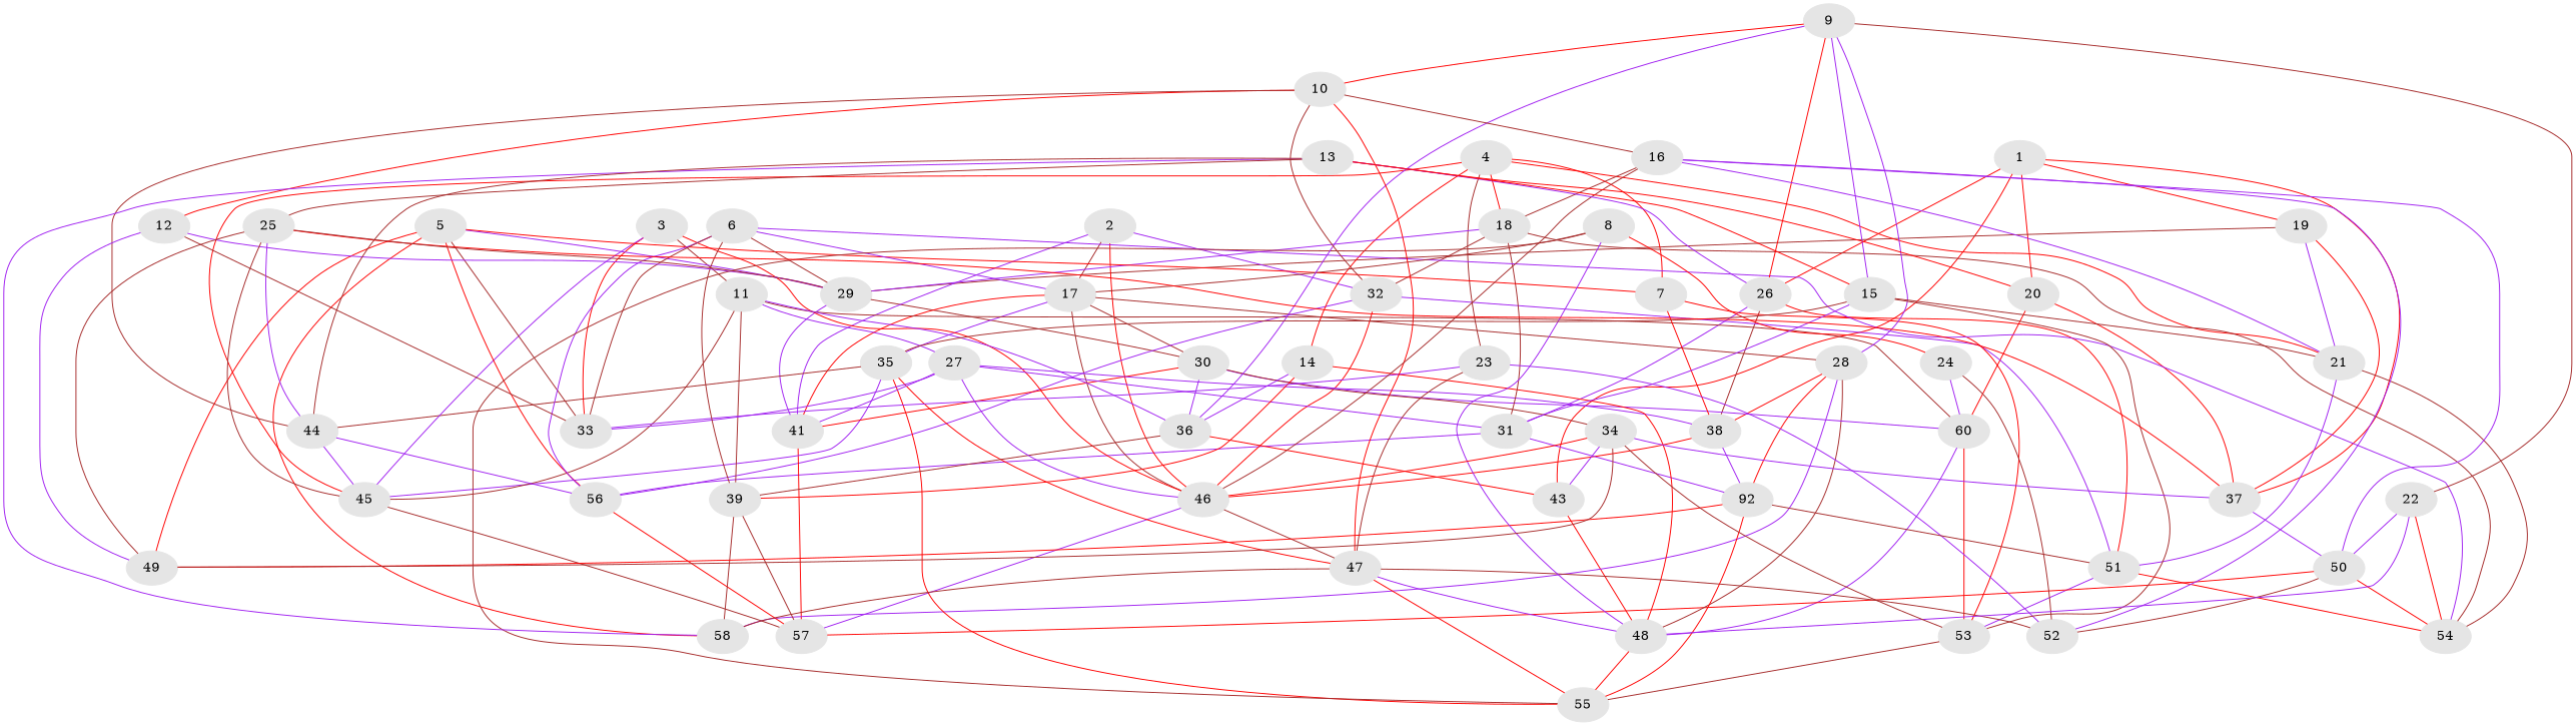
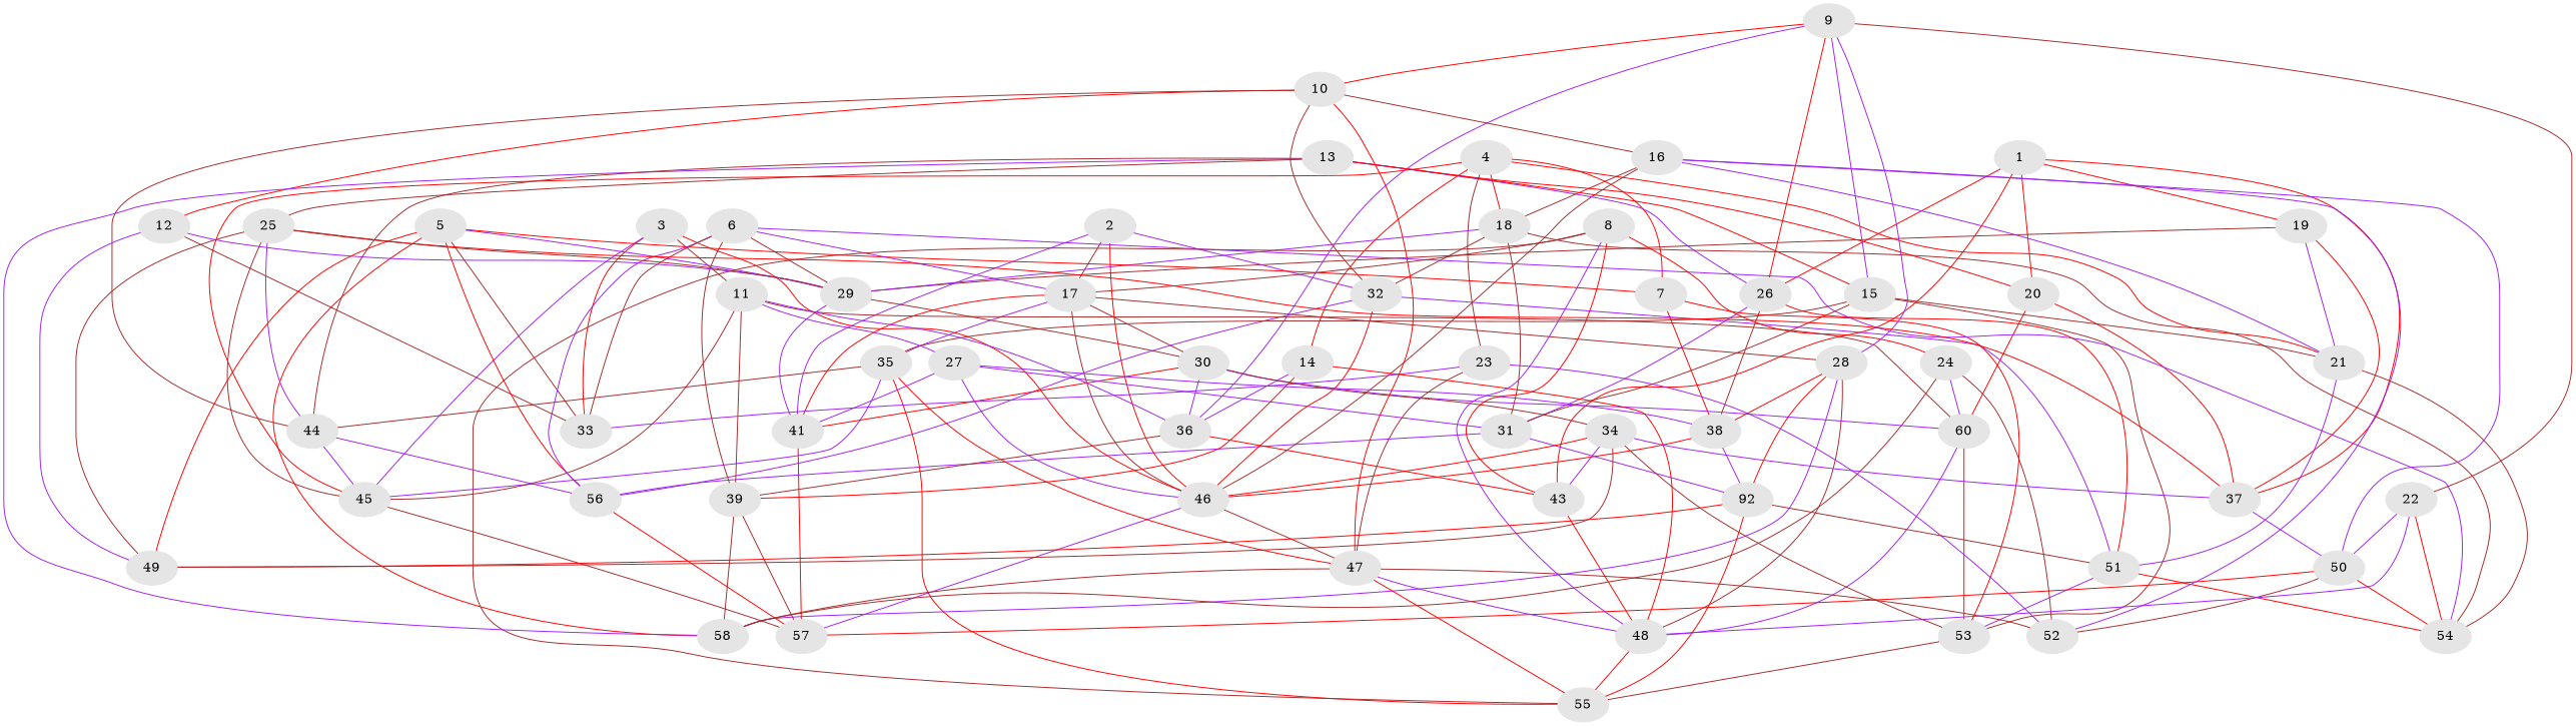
  graph {
    node [color=gray90 style=filled]
    edge [color=purple weight=1.0]
    1
    19
    20
    26
    37
    43
    21
    29
    n9 [label=60]
    38
    31
    51
    50
    48
    2
    17
    32
    41
    46
    28
    35
    30
    56
    57
    47
    3
    11
    33
    45
    39
    36
    27
    4
    7
    14
    18
    23
    53
    54
    52
    5
    49
    58
    6
    n45 [label=92]
    55
    8
    24
    9
    10
    15
    22
    12
    16
    44
    13
    25
    34
    1 -- 19 [color=red]
    1 -- 20 [color=red]
    1 -- 26 [color=red]
    1 -- 37 [color=red]
    1 -- 43 [color=red weight=2.0]
    19 -- 37 [color=red]
    19 -- 21
    19 -- 29 [color=brown]
    20 -- 37 [color=red]
    20 -- n9 [color=red]
    26 -- 38 [color=brown]
    26 -- 31
    26 -- 51 [color=red]
    37 -- 50
    43 -- 48 [color=red]
    21 -- 51
    21 -- 54 [color=brown]
    29 -- 41
    29 -- 30 [color=brown]
    n9 -- 48
    n9 -- 53 [color=red]
    38 -- 46 [color=red]
    38 -- n45
    31 -- 56
    31 -- n45
    51 -- 53
    51 -- 54 [color=red]
    50 -- 57 [color=red]
    50 -- 54 [color=red]
    50 -- 52 [color=brown]
    48 -- 55 [color=red]
    2 -- 17 [color=brown]
    2 -- 32
    2 -- 41
    2 -- 46 [color=red]
    17 -- 41 [color=red]
    17 -- 46 [color=brown]
    17 -- 28 [color=brown]
    17 -- 35
    17 -- 30 [color=brown]
    32 -- 51
    32 -- 46 [color=red]
    32 -- 56
    41 -- 57 [color=red]
    46 -- 57
    46 -- 47 [color=brown]
    28 -- 38 [color=red]
    28 -- 48 [color=brown]
    28 -- 58
    28 -- n45 [color=red]
    35 -- 47 [color=red]
    35 -- 45
    35 -- 55 [color=red]
    35 -- 44 [color=brown]
    30 -- n9
    30 -- 41 [color=red]
    30 -- 36
    30 -- 34 [color=brown]
    56 -- 57 [color=red]
    47 -- 48
    47 -- 52 [color=brown]
    47 -- 58 [color=brown]
    47 -- 55 [color=red]
    3 -- 46 [color=red]
    3 -- 11 [color=brown]
    3 -- 33 [color=red]
    3 -- 45
    11 -- n9 [color=brown]
    11 -- 45 [color=brown]
    11 -- 39 [color=brown]
    11 -- 36
    11 -- 27
    45 -- 57 [color=brown]
    39 -- 57 [color=brown]
    39 -- 58 [color=brown]
    36 -- 43 [color=red]
    36 -- 39 [color=brown]
    27 -- 38
    27 -- 31
    27 -- 41
    27 -- 46
-   27 -- 33
    4 -- 21 [color=red]
    4 -- 45 [color=red]
    4 -- 7 [color=red]
    4 -- 14 [color=red]
    4 -- 18 [color=red]
    4 -- 23 [color=brown]
    7 -- 38 [color=red]
    7 -- 53 [color=red]
    14 -- 48 [color=red]
    14 -- 39 [color=red]
    14 -- 36
    18 -- 29
    18 -- 31 [color=brown]
    18 -- 32 [color=brown]
    18 -- 54 [color=brown]
    23 -- 47 [color=brown]
    23 -- 33
    23 -- 52
    53 -- 55 [color=brown]
    5 -- 29
    5 -- 56 [color=red]
    5 -- 33 [color=brown]
    5 -- 7 [color=red]
    5 -- 49 [color=red]
    5 -- 58 [color=red]
    6 -- 29 [color=brown]
    6 -- 17
    6 -- 56
    6 -- 33 [color=brown]
    6 -- 39 [color=brown]
    6 -- 54
    n45 -- 51 [color=brown]
    n45 -- 49 [color=red]
    n45 -- 55 [color=red]
+   8 -- 43 [color=red]
    8 -- 48
    8 -- 17 [color=brown]
    8 -- 55 [color=brown]
    8 -- 24 [color=red]
    24 -- n9
    24 -- 52 [color=brown]
+   24 -- 58 [color=brown]
    9 -- 26 [color=red]
    9 -- 28
    9 -- 36
    9 -- 10 [color=red]
    9 -- 15
    9 -- 22 [color=brown]
    10 -- 32 [color=brown]
    10 -- 47 [color=red]
    10 -- 12 [color=red]
    10 -- 16 [color=brown]
    10 -- 44 [color=brown]
    15 -- 21 [color=brown]
-   15 -- 31
+   15 -- 31 [color=brown]
    15 -- 35 [color=brown]
    15 -- 53 [color=brown]
    22 -- 50
    22 -- 48
    22 -- 54 [color=red]
    12 -- 29
    12 -- 33 [color=brown]
    12 -- 49
    16 -- 21
    16 -- 50
    16 -- 46 [color=brown]
    16 -- 18 [color=brown]
    16 -- 52
    44 -- 56
    44 -- 45
    13 -- 20 [color=red]
    13 -- 26
    13 -- 58
    13 -- 15 [color=red]
    13 -- 44 [color=brown]
    13 -- 25 [color=brown]
    25 -- 37 [color=red]
    25 -- 29 [color=brown]
    25 -- 45 [color=brown]
    25 -- 49 [color=brown]
    25 -- 44
    34 -- 37
    34 -- 43
    34 -- 46 [color=red]
    34 -- 53 [color=brown]
    34 -- 49 [color=brown]
  }
